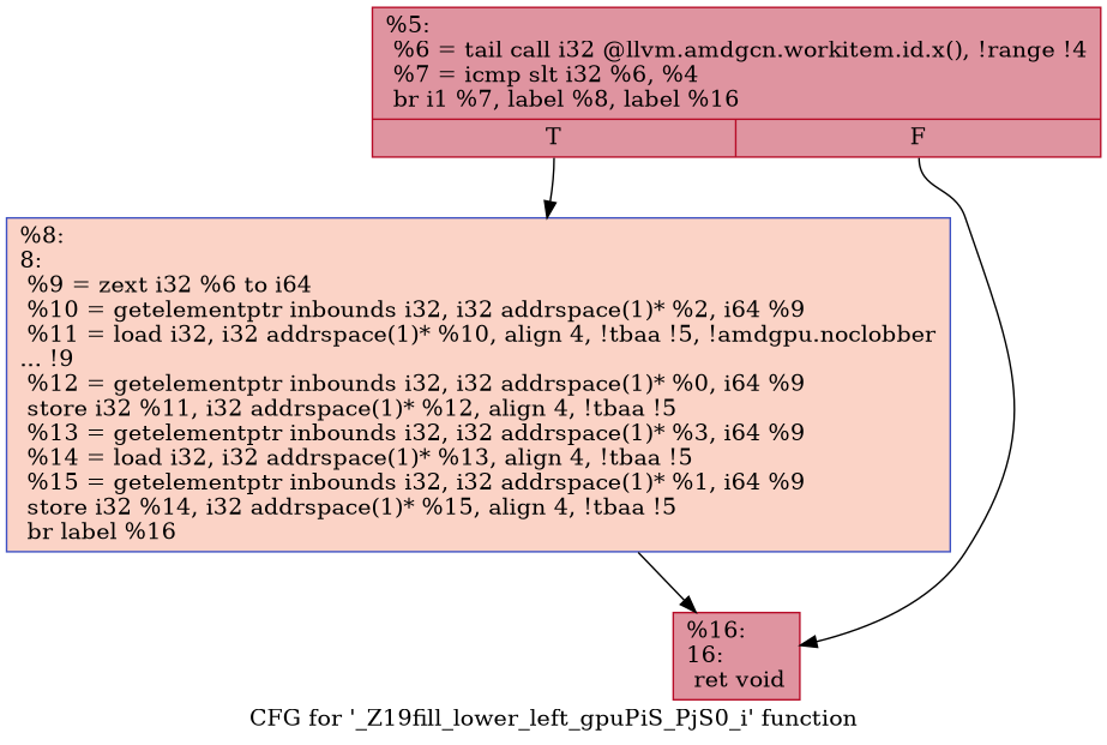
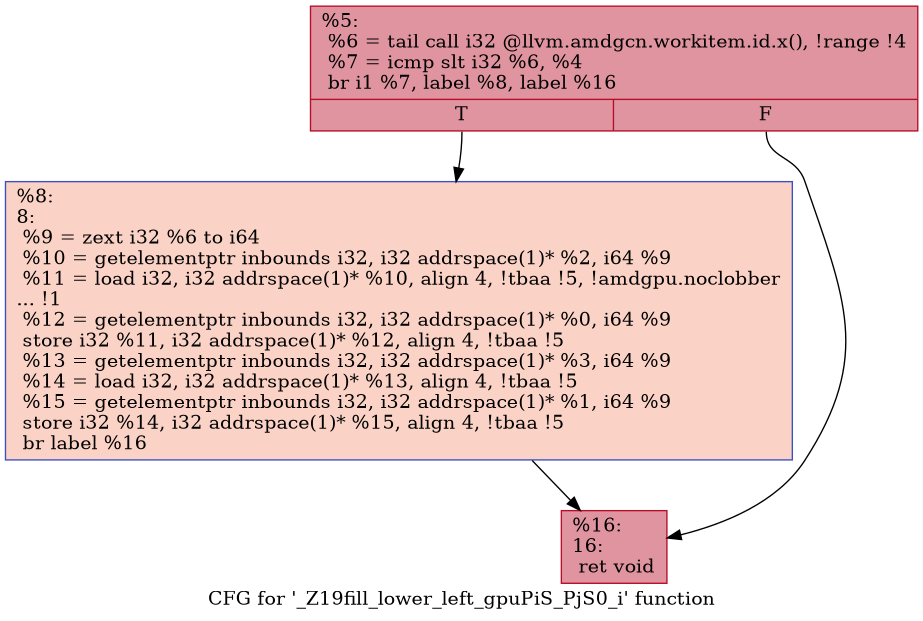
  digraph {
    label="CFG for '_Z19fill_lower_left_gpuPiS_PjS0_i' function"
    node [color="#b70d28ff" fillcolor="#b70d2870" shape=record style=filled]
    n1 [label="{%5:\l  %6 = tail call i32 @llvm.amdgcn.workitem.id.x(), !range !4\l  %7 = icmp slt i32 %6, %4\l  br i1 %7, label %8, label %16\l|{<s0>T|<s1>F}}"]
-   n2 [color="#3d50c3ff" fillcolor="#f59c7d70" label="{%8:\l8:                                                \l  %9 = zext i32 %6 to i64\l  %10 = getelementptr inbounds i32, i32 addrspace(1)* %2, i64 %9\l  %11 = load i32, i32 addrspace(1)* %10, align 4, !tbaa !5, !amdgpu.noclobber\l... !9\l  %12 = getelementptr inbounds i32, i32 addrspace(1)* %0, i64 %9\l  store i32 %11, i32 addrspace(1)* %12, align 4, !tbaa !5\l  %13 = getelementptr inbounds i32, i32 addrspace(1)* %3, i64 %9\l  %14 = load i32, i32 addrspace(1)* %13, align 4, !tbaa !5\l  %15 = getelementptr inbounds i32, i32 addrspace(1)* %1, i64 %9\l  store i32 %14, i32 addrspace(1)* %15, align 4, !tbaa !5\l  br label %16\l}"]
+   n2 [color="#3d50c3ff" fillcolor="#f59c7d70" label="{%8:\l8:                                                \l  %9 = zext i32 %6 to i64\l  %10 = getelementptr inbounds i32, i32 addrspace(1)* %2, i64 %9\l  %11 = load i32, i32 addrspace(1)* %10, align 4, !tbaa !5, !amdgpu.noclobber\l... !1\l  %12 = getelementptr inbounds i32, i32 addrspace(1)* %0, i64 %9\l  store i32 %11, i32 addrspace(1)* %12, align 4, !tbaa !5\l  %13 = getelementptr inbounds i32, i32 addrspace(1)* %3, i64 %9\l  %14 = load i32, i32 addrspace(1)* %13, align 4, !tbaa !5\l  %15 = getelementptr inbounds i32, i32 addrspace(1)* %1, i64 %9\l  store i32 %14, i32 addrspace(1)* %15, align 4, !tbaa !5\l  br label %16\l}"]
    n3 [label="{%16:\l16:                                               \l  ret void\l}"]
    n1 -> n2 [tailport=s0]
    n1 -> n3 [tailport=s1]
    n2 -> n3
  }
